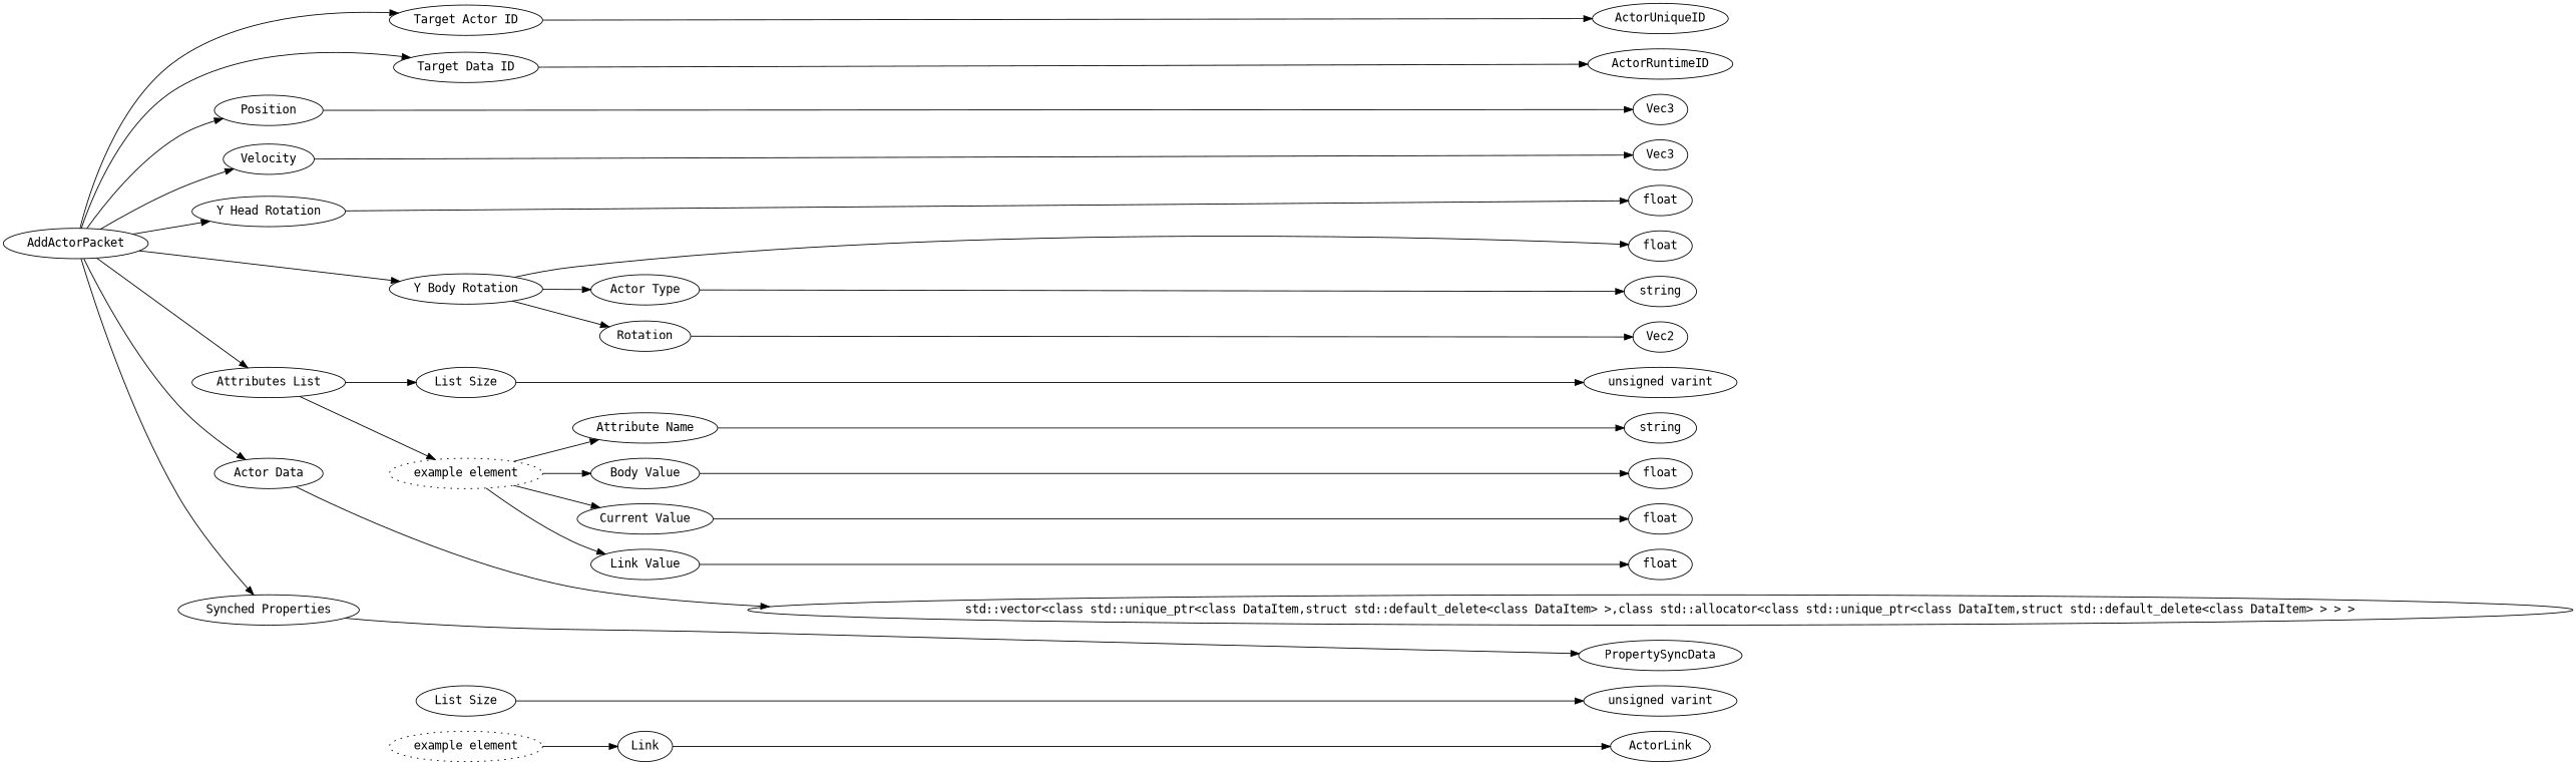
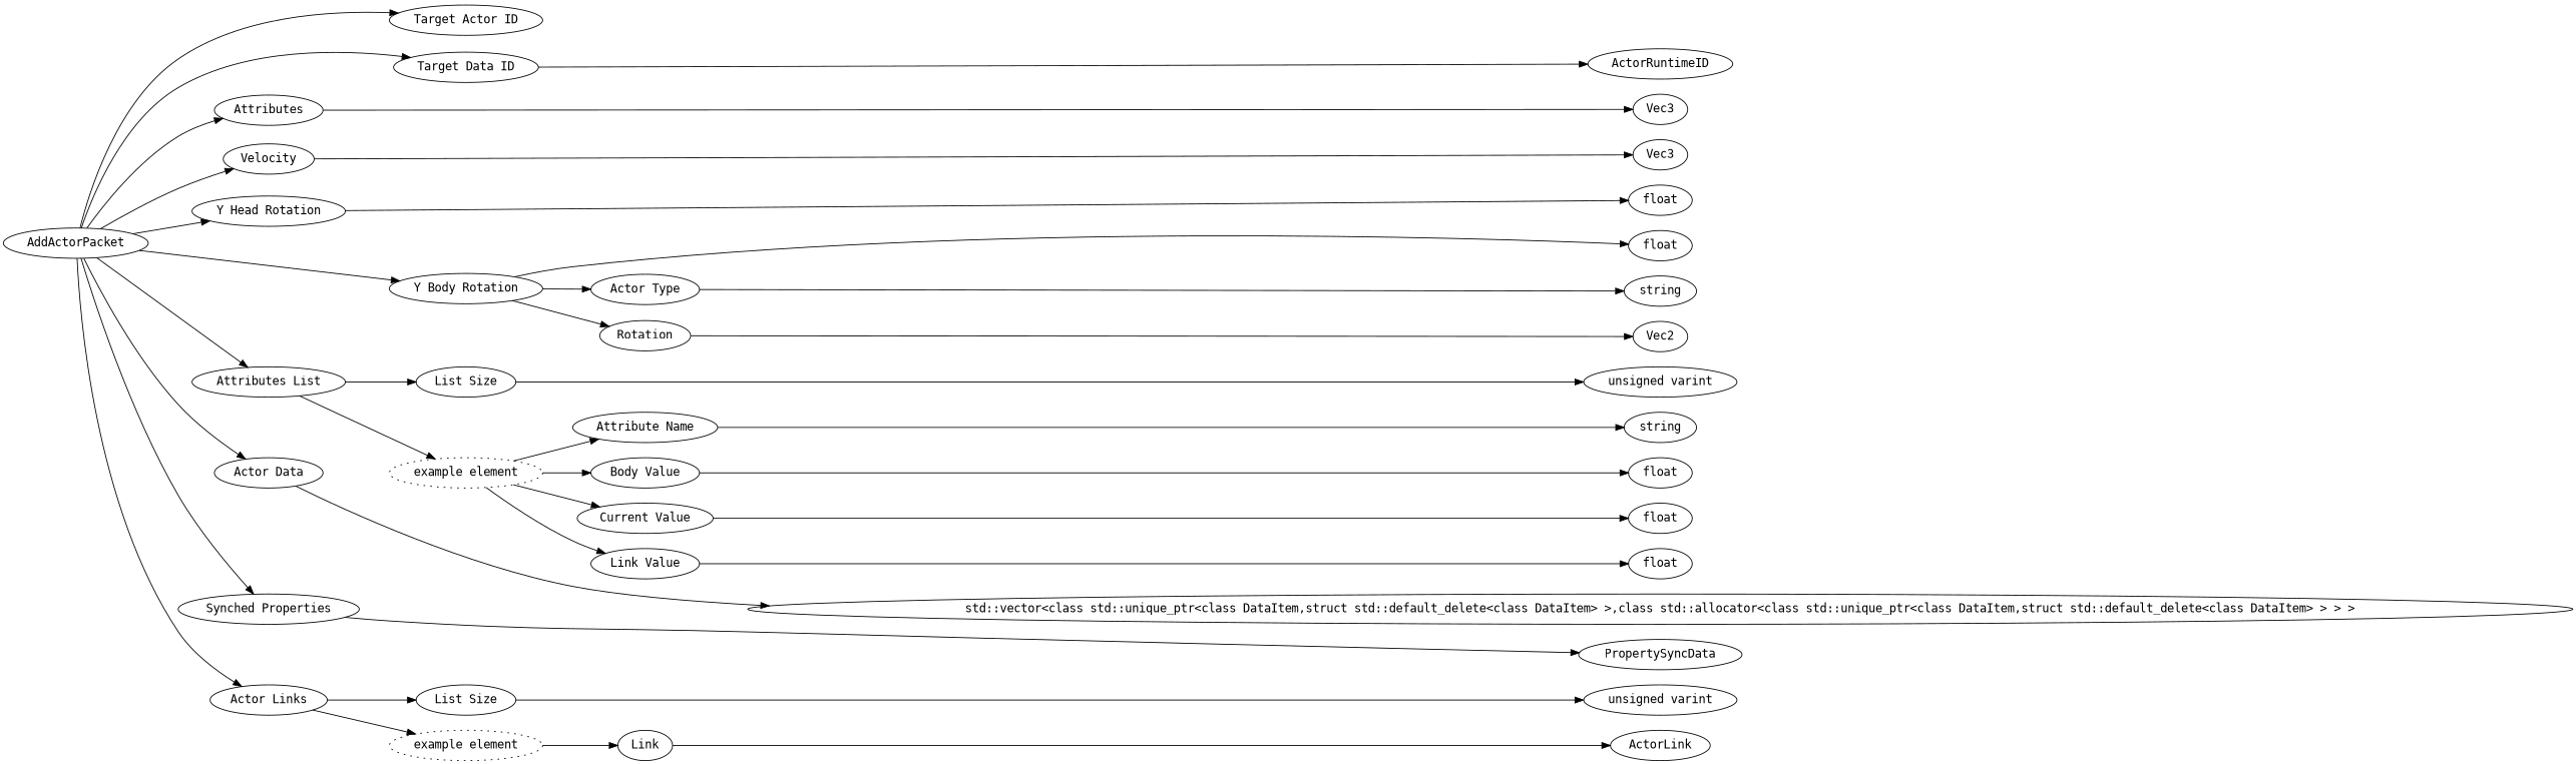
  digraph {
    fontname="DejaVu Sans Mono"
    rankdir=LR
    node [fontname="DejaVu Sans Mono"]
    edge [fontname="DejaVu Sans Mono"]
-   n1 [label=ActorUniqueID]
    n2 [label=ActorRuntimeID]
    n3 [label=string]
    n4 [label=Vec3]
    n5 [label=Vec3]
    n6 [label=Vec2]
    n7 [label=float]
    n8 [label=float]
    n9 [label="unsigned varint"]
    n10 [label=string]
    n11 [label=float]
    n12 [label=float]
    n13 [label=float]
    n14 [label="std::vector<class std::unique_ptr<class DataItem,struct std::default_delete<class DataItem> >,class std::allocator<class std::unique_ptr<class DataItem,struct std::default_delete<class DataItem> > > >"]
    n15 [label=PropertySyncData]
    n16 [label="unsigned varint"]
    n17 [label=ActorLink]
    n18 [label=AddActorPacket]
    n19 [label="Target Actor ID"]
    n20 [label="Target Data ID"]
-   n21 [label=Position]
+   n21 [label=Attributes]
    n22 [label=Velocity]
    n23 [label="Y Head Rotation"]
    n24 [label="Y Body Rotation"]
    n25 [label="Attributes List"]
    n26 [label="Actor Data"]
    n27 [label="Synched Properties"]
+   n28 [label="Actor Links"]
    n29 [label="Actor Type"]
    n30 [label=Rotation]
    n31 [label="List Size"]
    n32 [label="example element" style=dotted]
    n33 [label="List Size"]
    n34 [label="example element" style=dotted]
    n35 [label="Attribute Name"]
    n36 [label="Body Value"]
    n37 [label="Current Value"]
    n38 [label="Link Value"]
    n39 [label=Link]
    subgraph sub_1 {
      rank=max
-     n1
      n2
      n3
      n4
      n5
      n6
      n7
      n8
      n9
      n10
      n11
      n12
      n13
      n14
      n15
      n16
      n17
    }
    n18 -> n19
    n18 -> n20
    n18 -> n21
    n18 -> n22
    n18 -> n23
    n18 -> n24
    n18 -> n25
    n18 -> n26
    n18 -> n27
-   n19 -> n1
+   n18 -> n28
    n20 -> n2
    n21 -> n4
    n22 -> n5
    n23 -> n7
    n24 -> n8
    n24 -> n29
    n24 -> n30
    n25 -> n31
    n25 -> n32
    n26 -> n14
    n27 -> n15
+   n28 -> n33
+   n28 -> n34
    n29 -> n3
    n30 -> n6
    n31 -> n9
    n32 -> n35
    n32 -> n36
    n32 -> n37
    n32 -> n38
    n33 -> n16
    n34 -> n39
    n35 -> n10
    n36 -> n11
    n37 -> n12
    n38 -> n13
    n39 -> n17
  }
